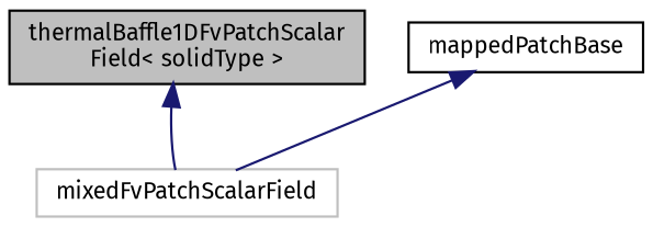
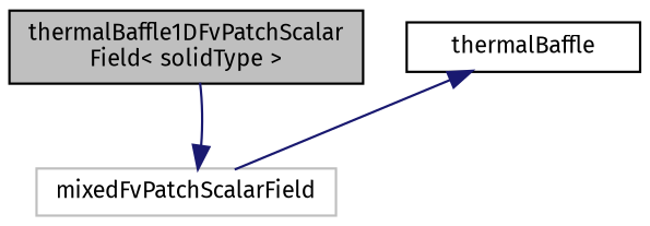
  digraph {
    fontname="Fira Sans"
    node [color=black fontname="Fira Sans" fontsize=10 shape=record]
    edge [color=midnightblue dir=back fontname="Fira Sans" fontsize=10 labelfontname=Helvetica labelfontsize=10 style=solid]
    n1 [fillcolor=grey75 fontcolor=black height=0.2 label="thermalBaffle1DFvPatchScalar\lField\< solidType \>" style=filled width=0.4]
-   n2 [height=0.2 label=mappedPatchBase width=0.4]
+   n2 [height=0.2 label=thermalBaffle width=0.4]
    n3 [color=grey75 height=0.2 label=mixedFvPatchScalarField width=0.4]
    n2 -> n3
-   n1 -> n3
+   n3 -> n1
  }
